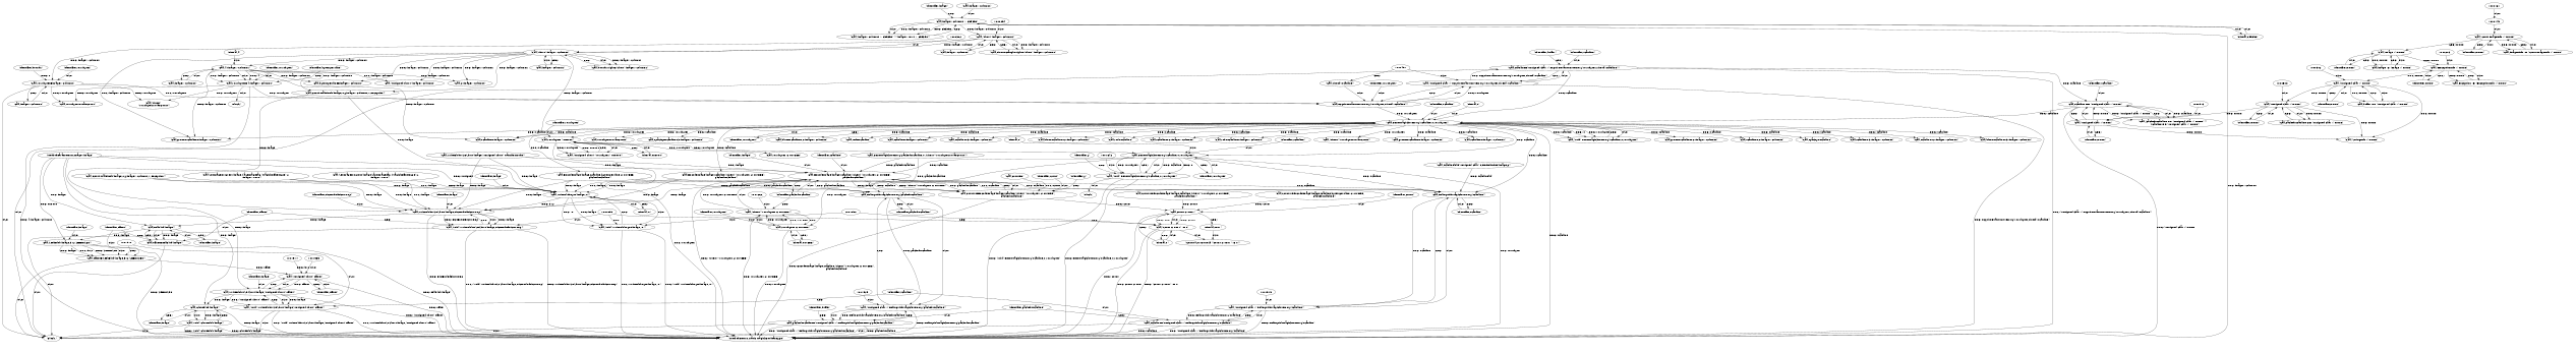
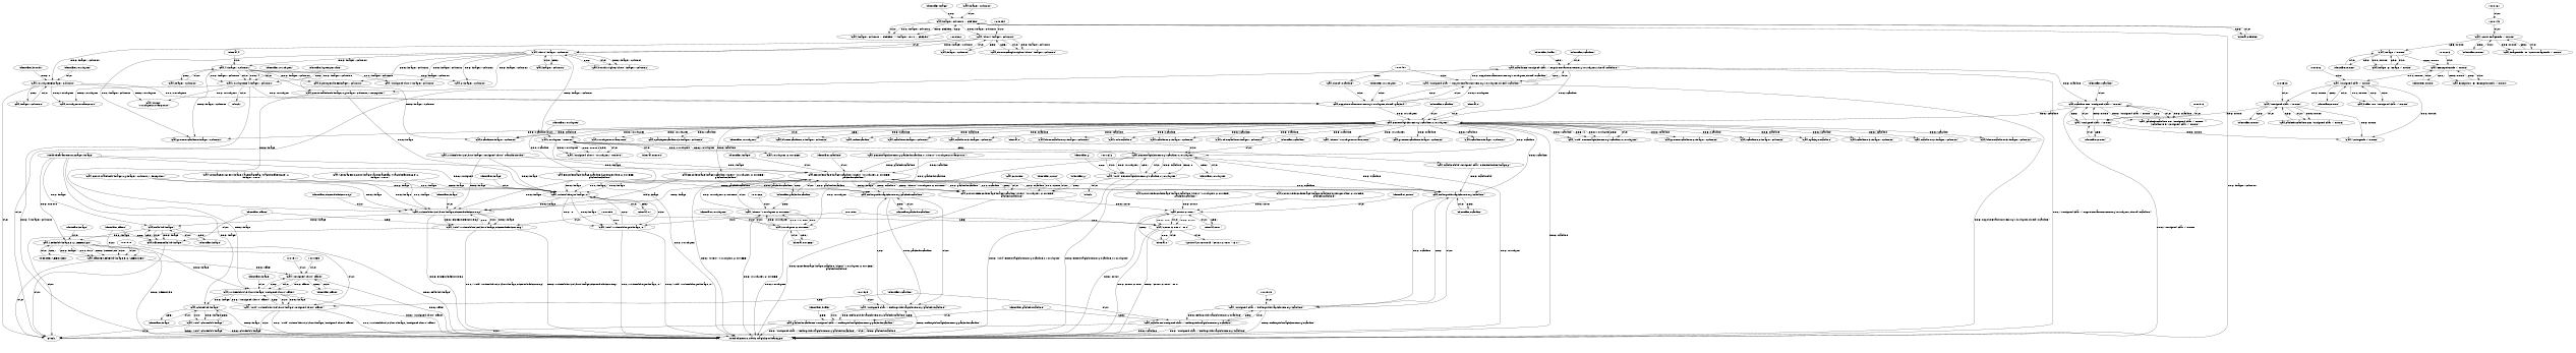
  digraph {
    n1 [label="(Call,ResetMagickMemory(scanline,0,row_bytes))"]
    n2 [label="(Call,(void) ResetMagickMemory(scanline,0,row_bytes))"]
    n3 [label="(Call,EncodeImage(image,scanline,(size_t) (row_bytes & 0x7FFF),\n            packed_scanline))"]
    n4 [label="(Call,RelinquishMagickMemory(scanline))"]
    n5 [label="(Call,row_bytes & 0x7FFF)"]
    n6 [label="(MethodReturn,static MagickBooleanType)"]
    n7 [label="(Identifier,row_bytes)"]
    n8 [label="(Block,)"]
    n9 [label="(Call,count+=EncodeImage(image,scanline,(size_t) (row_bytes & 0x7FFF),\n            packed_scanline))"]
    n10 [label="(Call,WriteBlobByte(image,'\0'))"]
    n11 [label="(Call,WriteBlobMSBShort(image,PictEndOfPictureOp))"]
    n12 [label="(Call,RelinquishMagickMemory(packed_scanline))"]
    n13 [label="(Identifier,packed_scanline)"]
    n14 [label="(Call,(unsigned char *) RelinquishMagickMemory(scanline))"]
    n15 [label="(Identifier,scanline)"]
    n16 [label="(Call,(size_t) (row_bytes & 0x7FFF))"]
    n17 [label="(Literal,0x7FFF)"]
    n18 [label="(Call,ResetMagickMemory(scanline,0,row_bytes))"]
    n19 [label="(Call,row_bytes | 0x8000)"]
    n20 [label="(Call,EncodeImage(image,scanline,(size_t) (row_bytes & 0x7FFF),\n        packed_scanline))"]
    n21 [label="(Call,red=scanline)"]
    n22 [label="(Call,scanline+image->columns)"]
    n23 [label="(Call,scanline+3*image->columns)"]
    n24 [label="(Call,blue=scanline+2*image->columns)"]
    n25 [label="(Call,red=scanline)"]
    n26 [label="(Call,scanline+2*image->columns)"]
    n27 [label="(Call,red=scanline+image->columns)"]
    n28 [label="(Call,(size_t) (row_bytes+MaxCount))"]
    n29 [label="(Call,scanline+image->columns)"]
    n30 [label="(Call,green=scanline+image->columns)"]
    n31 [label="(Call,scanline+image->columns)"]
    n32 [label="(Call,(void) ResetMagickMemory(scanline,0,row_bytes))"]
    n33 [label="(Call,green=scanline+2*image->columns)"]
    n34 [label="(Call,EncodeImage(image,scanline,bytes_per_line & 0x7FFF,\n            packed_scanline))"]
    n35 [label="(Call,scanline+2*image->columns)"]
    n36 [label="(Call,opacity=scanline)"]
    n37 [label="(Call,scanline+3*image->columns)"]
    n38 [label="(Call,scanline+2*image->columns)"]
    n39 [label="(Call,green=scanline+image->columns)"]
    n40 [label="(Call,blue=scanline+3*image->columns)"]
    n41 [label="(Call,row_bytes+MaxCount)"]
    n42 [label="(Call,opacity=scanline+3*image->columns)"]
    n43 [label="(Identifier,row_bytes)"]
    n44 [label="(Call,blue=scanline+2*image->columns)"]
    n45 [label="(Call,(unsigned short) (row_bytes | 0x8000))"]
    n46 [label="(Literal,0x8000)"]
    n47 [label="(Call,row_bytes & 0x7FFF)"]
    n48 [label="(Call,scanline=(unsigned char *) AcquireQuantumMemory(row_bytes,sizeof(*scanline)))"]
    n49 [label="(Call,(unsigned char *) AcquireQuantumMemory(row_bytes,sizeof(*scanline)))"]
    n50 [label="(Call,scanline == (unsigned char *) NULL)"]
    n51 [label="(Block,)"]
-   n52 [label="(Call,AcquireQuantumMemory(row_bytes,sizeof(*scanline)))"]
+   n52 [label="(Call,AcquireQuantumMemory(row_bytes,sizeof(*packed)))"]
    n53 [label="(Call,(unsigned char *) NULL)"]
    n54 [label="(Call,(packed_scanline == (unsigned char *) NULL) ||\n      (scanline == (unsigned char *) NULL))"]
    n55 [label="(Call,sizeof(*scanline))"]
    n56 [label="(Call,row_bytes=image->columns)"]
    n57 [label="(Call,(size_t)\n   (row_bytes+MaxCount))"]
    n58 [label="(Call,image->columns)"]
    n59 [label="(Call,row_bytes+MaxCount)"]
    n60 [label="(Call,(short) image->columns)"]
    n61 [label="(Call,(short) image->columns)"]
    n62 [label="(Call,image->columns)"]
    n63 [label="(Call,size_rectangle.right=(short) image->columns)"]
    n64 [label="(Call,4*image->columns)"]
    n65 [label="(Call,(unsigned short) image->columns)"]
    n66 [label="(Call,GetVirtualPixels(image,0,y,image->columns,1,exception))"]
    n67 [label="(Call,2*image->columns)"]
    n68 [label="(Call,bytes_per_line=image->columns)"]
    n69 [label="(Call,bounds.right=(short) image->columns)"]
    n70 [label="(Call,image->columns)"]
    n71 [label="(Call,image->columns > 65535L)"]
    n72 [label="(Literal,65535L)"]
    n73 [label="(Call,(image->columns > 65535L) || (image->rows > 65535L))"]
    n74 [label="(Call,row_bytes=4*image->columns)"]
    n75 [label="(Block,)"]
    n76 [label="(Call,image->columns)"]
    n77 [label="(Identifier,NULL)"]
    n78 [label="(Call,(StringInfo *) NULL)"]
    n79 [label="(Call,(unsigned char *) NULL)"]
    n80 [label="(Call,packed_scanline == (unsigned char *) NULL)"]
    n81 [label="(Identifier,NULL)"]
    n82 [label="(Call,(unsigned char *) NULL)"]
    n83 [label="(Call,buffer == (unsigned char *) NULL)"]
    n84 [label="(Identifier,NULL)"]
    n85 [label="(Call,(ExceptionInfo *) NULL)"]
    n86 [label="(Identifier,NULL)"]
    n87 [label="(Call,exception != (ExceptionInfo *) NULL)"]
    n88 [label="(Call,(Image *) NULL)"]
    n89 [label="(Call,image != (Image *) NULL)"]
    n90 [label="(Identifier,NULL)"]
    n91 [label="(Call,(const ImageInfo *) NULL)"]
    n92 [label="(Identifier,NULL)"]
    n93 [label="(Call,image_info != (const ImageInfo *) NULL)"]
    n94 [label="(Call,count & 0x01)"]
    n95 [label="(Call,(void) WriteBlobByte(image,'\0'))"]
    n96 [label="(Literal,'\0')"]
    n97 [label="(Call,(void) WriteBlobMSBShort(image,PictEndOfPictureOp))"]
    n98 [label="(Call,TellBlob(image))"]
    n99 [label="(Call,(unsigned char *) RelinquishMagickMemory(packed_scanline))"]
    n100 [label="(Identifier,packed_scanline)"]
    n101 [label="(Call,(count & 0x01) != 0)"]
    n102 [label="(Literal,0x01)"]
    n103 [label="(Literal,0)"]
    n104 [label="(ControlStructure,if ((count & 0x01) != 0))"]
    n105 [label="(Call,offset=TellBlob(image))"]
    n106 [label="(Call,SeekBlob(image,512,SEEK_SET))"]
    n107 [label="(Identifier,image)"]
    n108 [label="(Identifier,PictEndOfPictureOp)"]
    n109 [label="(Call,offset=SeekBlob(image,512,SEEK_SET))"]
    n110 [label="(Call,WriteBlobMSBShort(image,(unsigned short) offset))"]
+   n111 [label="(Identifier,SEEK_SET)"]
    n112 [label="(Call,(unsigned short) offset)"]
    n113 [label="(Call,(void) WriteBlobMSBShort(image,(unsigned short) offset))"]
    n114 [label="(Call,CloseBlob(image))"]
    n115 [label="(Identifier,offset)"]
    n116 [label="(Call,(void) CloseBlob(image))"]
    n117 [label="(Identifier,image)"]
    n118 [label="(Call,scanline=(unsigned char *) RelinquishMagickMemory(scanline))"]
    n119 [label="(Call,packed_scanline=(unsigned char *) RelinquishMagickMemory(packed_scanline))"]
    n120 [label="(Identifier,row_bytes)"]
    n121 [label="(Identifier,image)"]
    n122 [label="(Identifier,bytes_per_line)"]
    n123 [label="(Literal,0)"]
    n124 [label="(Literal,0)"]
    n125 [label="(Identifier,scanline)"]
    n126 [label="(Identifier,buffer)"]
    n127 [label="(Identifier,image)"]
    n128 [label="(Identifier,row_bytes)"]
    n129 [label="(Identifier,scanline)"]
    n130 [label="(Identifier,image)"]
    n131 [label="(Call,count=0)"]
    n132 [label="(Identifier,image)"]
    n133 [label="(Identifier,buffer)"]
    n134 [label="(Call,count+=EncodeImage(image,scanline,(size_t) (row_bytes & 0x7FFF),\n        packed_scanline))"]
    n135 [label="(Identifier,bounds)"]
    n136 [label="(Identifier,scanline)"]
    n137 [label="(Call,SetImageProgress(image,SaveImageTag,(MagickOffsetType) y,\n                image->rows))"]
    n138 [label="(Call,WriteBlobMSBShort(image,(unsigned short) transfer_mode))"]
    n139 [label="(Call,count+=EncodeImage(image,scanline,bytes_per_line & 0x7FFF,\n            packed_scanline))"]
    n140 [label="(Identifier,count)"]
    n141 [label="(Identifier,row_bytes)"]
    n142 [label="(Identifier,offset)"]
    n143 [label="(Call,ResetMagickMemory(packed_scanline,0,(size_t) (row_bytes+MaxCount)))"]
    n144 [label="(Identifier,packed_scanline)"]
    n145 [label="(Identifier,scanline)"]
    n146 [label="(MethodParameterIn,Image *image)"]
    n147 [label="(Identifier,row_bytes)"]
    n148 [label="(Call,image->columns)"]
    n149 [label="(Identifier,y)"]
    n150 [label="(Literal,4)"]
    n151 [label="(Call,GetVirtualPixels(image,0,y,image->columns,1,exception))"]
    n152 [label="(Identifier,y)"]
    n153 [label="(Identifier,image)"]
    n154 [label="(Identifier,scanline)"]
    n155 [label="(Identifier,image)"]
    n156 [label="(Call,scanline[x]=(unsigned char) GetPixelIndex(image,p))"]
    n157 [label="(Identifier,scanline)"]
    n158 [label="(Identifier,offset)"]
    n159 [label="(Identifier,row_bytes)"]
    n160 [label="(Call,SetImageProgress(image,SaveImageTag,(MagickOffsetType) y,\n            image->rows))"]
    n161 [label="(Identifier,count)"]
    1000491
    1000254
    1000302
    1000513
    1000508
    1000502
    1000203
    1000161
    1000149
    1001642
    1001890
    1001895
    1001910
    1001914
    1001935
    1001919
    1001925
    1001666
    n1 -> n2 [label="AST: "]
    n1 -> n2 [label="DDG: scanline"]
    n1 -> n2 [label="DDG: 0"]
    n1 -> n2 [label="DDG: row_bytes"]
    n1 -> n3 [label="DDG: scanline"]
    n1 -> n4 [label="DDG: scanline"]
    n1 -> n5 [label="DDG: row_bytes"]
    n1 -> n6 [label="DDG: row_bytes"]
    n1 -> n7 [label="CFG: "]
    n2 -> n1 [label="CFG: "]
    n2 -> n6 [label="DDG: ResetMagickMemory(scanline,0,row_bytes)"]
    n2 -> n6 [label="DDG: (void) ResetMagickMemory(scanline,0,row_bytes)"]
    n2 -> n8 [label="AST: "]
    n3 -> n4 [label="DDG: scanline"]
    n3 -> n6 [label="DDG: (size_t) (row_bytes & 0x7FFF)"]
    n3 -> n9 [label="AST: "]
    n3 -> n9 [label="DDG: image"]
    n3 -> n9 [label="DDG: scanline"]
    n3 -> n9 [label="DDG: (size_t) (row_bytes & 0x7FFF)"]
    n3 -> n9 [label="DDG: packed_scanline"]
    n3 -> n10 [label="DDG: image"]
    n3 -> n11 [label="DDG: image"]
    n3 -> n12 [label="DDG: packed_scanline"]
    n3 -> n13 [label="CFG: "]
    n4 -> n14 [label="AST: "]
    n4 -> n14 [label="DDG: scanline"]
    n4 -> n15 [label="CFG: "]
    n5 -> n6 [label="DDG: row_bytes"]
    n5 -> n16 [label="AST: "]
    n5 -> n16 [label="DDG: row_bytes"]
    n5 -> n16 [label="DDG: 0x7FFF"]
    n5 -> n17 [label="CFG: "]
    n7 -> n1 [label="AST: "]
    n9 -> n3 [label="CFG: "]
    n9 -> n6 [label="DDG: EncodeImage(image,scanline,(size_t) (row_bytes & 0x7FFF),\n            packed_scanline)"]
    n9 -> n94 [label="DDG: count"]
-   n10 -> n11 [label="DDG: 512"]
+   n10 -> n11 [label="DDG: image"]
    n10 -> n95 [label="AST: "]
    n10 -> n95 [label="DDG: image"]
    n10 -> n95 [label="DDG: '\0'"]
    n10 -> n96 [label="CFG: "]
    n11 -> n6 [label="DDG: PictEndOfPictureOp"]
    n11 -> n97 [label="AST: "]
    n11 -> n97 [label="DDG: image"]
    n11 -> n97 [label="DDG: PictEndOfPictureOp"]
    n11 -> n98 [label="DDG: image"]
    n12 -> n99 [label="AST: "]
    n12 -> n99 [label="DDG: packed_scanline"]
    n12 -> n100 [label="CFG: "]
    n13 -> n3 [label="AST: "]
    n13 -> n16 [label="CFG: "]
    n14 -> n4 [label="CFG: "]
    n14 -> n6 [label="DDG: RelinquishMagickMemory(scanline)"]
    n14 -> n118 [label="AST: "]
    n14 -> n118 [label="DDG: RelinquishMagickMemory(scanline)"]
    n15 -> n4 [label="AST: "]
    n16 -> n3 [label="AST: "]
    n16 -> n3 [label="DDG: row_bytes & 0x7FFF"]
    n16 -> n5 [label="CFG: "]
    n16 -> n6 [label="DDG: row_bytes & 0x7FFF"]
    n17 -> n5 [label="AST: "]
    n18 -> n1 [label="DDG: scanline"]
    n18 -> n4 [label="DDG: scanline"]
    n18 -> n6 [label="DDG: scanline"]
    n18 -> n19 [label="DDG: row_bytes"]
    n18 -> n20 [label="DDG: scanline"]
    n18 -> n21 [label="DDG: scanline"]
    n18 -> n22 [label="DDG: scanline"]
    n18 -> n23 [label="DDG: scanline"]
    n18 -> n24 [label="DDG: scanline"]
    n18 -> n25 [label="DDG: scanline"]
    n18 -> n26 [label="DDG: scanline"]
    n18 -> n27 [label="DDG: scanline"]
    n18 -> n28 [label="DDG: row_bytes"]
    n18 -> n29 [label="DDG: scanline"]
    n18 -> n30 [label="DDG: scanline"]
    n18 -> n31 [label="DDG: scanline"]
    n18 -> n32 [label="AST: "]
    n18 -> n32 [label="DDG: scanline"]
    n18 -> n32 [label="DDG: 0"]
    n18 -> n32 [label="DDG: row_bytes"]
    n18 -> n33 [label="DDG: scanline"]
    n18 -> n34 [label="DDG: scanline"]
    n18 -> n35 [label="DDG: scanline"]
    n18 -> n36 [label="DDG: scanline"]
    n18 -> n37 [label="DDG: scanline"]
    n18 -> n38 [label="DDG: scanline"]
    n18 -> n39 [label="DDG: scanline"]
    n18 -> n40 [label="DDG: scanline"]
    n18 -> n41 [label="DDG: row_bytes"]
    n18 -> n42 [label="DDG: scanline"]
    n18 -> n43 [label="CFG: "]
    n18 -> n44 [label="DDG: scanline"]
    n19 -> n1 [label="DDG: row_bytes"]
    n19 -> n6 [label="DDG: row_bytes"]
    n19 -> n45 [label="AST: "]
    n19 -> n45 [label="DDG: row_bytes"]
    n19 -> n45 [label="DDG: 0x8000"]
-   n19 -> n46 [label="CFG: "]
+   n19 -> n156 [label="CFG: "]
    n19 -> n47 [label="DDG: row_bytes"]
    n20 -> n4 [label="DDG: scanline"]
    n20 -> n10 [label="DDG: image"]
    n20 -> n11 [label="DDG: image"]
    n20 -> n12 [label="DDG: packed_scanline"]
    n32 -> n18 [label="CFG: "]
    n34 -> n4 [label="DDG: scanline"]
    n34 -> n10 [label="DDG: image"]
    n34 -> n11 [label="DDG: image"]
    n34 -> n12 [label="DDG: packed_scanline"]
    n43 -> n18 [label="AST: "]
    n45 -> n19 [label="CFG: "]
    n46 -> n19 [label="AST: "]
    n48 -> n6 [label="DDG: (unsigned char *) AcquireQuantumMemory(row_bytes,sizeof(*scanline))"]
    n48 -> n18 [label="DDG: scanline"]
    n48 -> n49 [label="CFG: "]
    n48 -> n50 [label="DDG: scanline"]
    n48 -> n51 [label="AST: "]
    n49 -> n6 [label="DDG: AcquireQuantumMemory(row_bytes,sizeof(*scanline))"]
    n49 -> n48 [label="AST: "]
    n49 -> n48 [label="DDG: AcquireQuantumMemory(row_bytes,sizeof(*scanline))"]
    n49 -> n52 [label="CFG: "]
    n50 -> n6 [label="DDG: (unsigned char *) NULL"]
    n50 -> n18 [label="DDG: scanline"]
    n50 -> n53 [label="CFG: "]
    n50 -> n54 [label="AST: "]
    n50 -> n54 [label="DDG: scanline"]
    n50 -> n54 [label="DDG: (unsigned char *) NULL"]
    n52 -> n18 [label="DDG: row_bytes"]
    n52 -> n49 [label="AST: "]
    n52 -> n49 [label="DDG: row_bytes"]
    n53 -> n50 [label="AST: "]
    n53 -> n50 [label="DDG: NULL"]
    n53 -> n77 [label="CFG: "]
    n53 -> n78 [label="DDG: NULL"]
    n54 -> n50 [label="CFG: "]
    n55 -> n52 [label="AST: "]
    n56 -> n51 [label="AST: "]
    n56 -> n52 [label="DDG: row_bytes"]
    n56 -> n57 [label="DDG: row_bytes"]
    n56 -> n58 [label="CFG: "]
    n56 -> n59 [label="DDG: row_bytes"]
    n58 -> n56 [label="AST: "]
    n60 -> n56 [label="DDG: image->columns"]
    n60 -> n61 [label="DDG: image->columns"]
    n60 -> n62 [label="CFG: "]
    n60 -> n63 [label="AST: "]
    n60 -> n63 [label="DDG: image->columns"]
    n61 -> n29 [label="DDG: image->columns"]
    n61 -> n39 [label="DDG: image->columns"]
    n61 -> n64 [label="DDG: image->columns"]
    n61 -> n65 [label="DDG: image->columns"]
    n61 -> n66 [label="DDG: image->columns"]
    n61 -> n67 [label="DDG: image->columns"]
    n61 -> n68 [label="DDG: image->columns"]
    n61 -> n69 [label="AST: "]
    n61 -> n69 [label="DDG: image->columns"]
    n61 -> n70 [label="CFG: "]
    n62 -> n60 [label="AST: "]
    n63 -> n60 [label="CFG: "]
    n64 -> n29 [label="DDG: image->columns"]
    n64 -> n39 [label="DDG: image->columns"]
    n64 -> n65 [label="DDG: image->columns"]
    n64 -> n66 [label="DDG: image->columns"]
    n64 -> n67 [label="DDG: image->columns"]
    n64 -> n68 [label="DDG: image->columns"]
    n64 -> n74 [label="AST: "]
    n64 -> n74 [label="DDG: 4"]
    n64 -> n74 [label="DDG: image->columns"]
    n64 -> n76 [label="CFG: "]
    n66 -> n10 [label="DDG: image"]
    n66 -> n11 [label="DDG: image"]
    n69 -> n61 [label="CFG: "]
    n70 -> n61 [label="AST: "]
    n71 -> n6 [label="DDG: image->columns"]
    n71 -> n60 [label="DDG: image->columns"]
-   n71 -> n72 [label="AST: "]
+   n71 -> n72 [label="CFG: "]
    n71 -> n73 [label="AST: "]
    n71 -> n73 [label="DDG: image->columns"]
    n71 -> n73 [label="DDG: 65535L"]
    n72 -> n71 [label="AST: "]
    n73 -> n71 [label="CFG: "]
    n74 -> n6 [label="DDG: 4*image->columns"]
    n74 -> n52 [label="DDG: row_bytes"]
    n74 -> n57 [label="DDG: row_bytes"]
    n74 -> n59 [label="DDG: row_bytes"]
    n74 -> n75 [label="AST: "]
    n76 -> n64 [label="AST: "]
    n77 -> n53 [label="AST: "]
    n79 -> n53 [label="DDG: NULL"]
    n79 -> n78 [label="DDG: NULL"]
    n79 -> n80 [label="AST: "]
    n79 -> n80 [label="DDG: NULL"]
    n79 -> n81 [label="CFG: "]
    n80 -> n79 [label="CFG: "]
    n81 -> n79 [label="AST: "]
    n82 -> n78 [label="DDG: NULL"]
    n82 -> n79 [label="DDG: NULL"]
    n82 -> n83 [label="AST: "]
    n82 -> n83 [label="DDG: NULL"]
    n82 -> n84 [label="CFG: "]
    n83 -> n82 [label="CFG: "]
    n84 -> n82 [label="AST: "]
    n85 -> n82 [label="DDG: NULL"]
    n85 -> n86 [label="CFG: "]
    n85 -> n87 [label="AST: "]
    n85 -> n87 [label="DDG: NULL"]
    n86 -> n85 [label="AST: "]
    n87 -> n85 [label="CFG: "]
    n88 -> n85 [label="DDG: NULL"]
    n88 -> n89 [label="AST: "]
    n88 -> n89 [label="DDG: NULL"]
    n88 -> n90 [label="CFG: "]
    n89 -> n88 [label="CFG: "]
    n90 -> n88 [label="AST: "]
    n91 -> n88 [label="CFG: NULL"]
    n91 -> n92 [label="CFG: "]
    n91 -> n93 [label="AST: "]
    n91 -> n93 [label="DDG: NULL"]
    n92 -> n91 [label="AST: "]
    n93 -> n91 [label="CFG: "]
    n94 -> n6 [label="DDG: count"]
    n94 -> n101 [label="AST: "]
    n94 -> n101 [label="DDG: count"]
    n94 -> n101 [label="DDG: 0x01"]
    n94 -> n102 [label="CFG: "]
    n95 -> n6 [label="DDG: (void) WriteBlobByte(image,'\0')"]
    n95 -> n6 [label="DDG: WriteBlobByte(image,'\0')"]
    n95 -> n10 [label="CFG: "]
    n96 -> n10 [label="AST: "]
    n97 -> n6 [label="DDG: (void) WriteBlobMSBShort(image,PictEndOfPictureOp)"]
    n97 -> n6 [label="DDG: WriteBlobMSBShort(image,PictEndOfPictureOp)"]
    n97 -> n11 [label="CFG: "]
    n97 -> n51 [label="AST: "]
    n98 -> n105 [label="AST: "]
    n98 -> n105 [label="DDG: image"]
    n98 -> n106 [label="DDG: image"]
    n98 -> n107 [label="CFG: "]
    n99 -> n6 [label="DDG: RelinquishMagickMemory(packed_scanline)"]
    n99 -> n12 [label="CFG: "]
    n99 -> n119 [label="AST: "]
    n99 -> n119 [label="DDG: RelinquishMagickMemory(packed_scanline)"]
    n100 -> n12 [label="AST: "]
    n101 -> n6 [label="DDG: (count & 0x01) != 0"]
    n101 -> n6 [label="DDG: count & 0x01"]
    n101 -> n103 [label="CFG: "]
    n101 -> n104 [label="AST: "]
-   n102 -> n104 [label="AST: "]
+   n102 -> n94 [label="AST: "]
    n103 -> n94 [label="CFG: "]
    n103 -> n101 [label="AST: "]
    n105 -> n6 [label="DDG: TellBlob(image)"]
    n105 -> n51 [label="AST: "]
    n105 -> n98 [label="CFG: "]
    n106 -> n6 [label="DDG: SEEK_SET"]
    n106 -> n109 [label="AST: "]
    n106 -> n109 [label="DDG: image"]
    n106 -> n109 [label="DDG: 512"]
    n106 -> n109 [label="DDG: SEEK_SET"]
+   n106 -> n110 [label="DDG: image"]
+   n106 -> n111 [label="CFG: "]
    n107 -> n98 [label="AST: "]
    n108 -> n11 [label="AST: "]
    n109 -> n51 [label="AST: "]
    n109 -> n112 [label="DDG: offset"]
    n110 -> n6 [label="DDG: (unsigned short) offset"]
    n110 -> n112 [label="CFG: "]
    n110 -> n113 [label="AST: "]
    n110 -> n113 [label="DDG: image"]
    n110 -> n113 [label="DDG: (unsigned short) offset"]
    n110 -> n114 [label="DDG: image"]
+   n111 -> n106 [label="AST: "]
    n112 -> n6 [label="DDG: offset"]
    n112 -> n110 [label="AST: "]
    n112 -> n110 [label="DDG: offset"]
    n112 -> n115 [label="CFG: "]
    n113 -> n6 [label="DDG: WriteBlobMSBShort(image,(unsigned short) offset)"]
    n113 -> n6 [label="DDG: (void) WriteBlobMSBShort(image,(unsigned short) offset)"]
    n113 -> n51 [label="AST: "]
    n113 -> n110 [label="CFG: "]
    n114 -> n6 [label="DDG: image"]
    n114 -> n116 [label="AST: "]
    n114 -> n116 [label="DDG: image"]
    n114 -> n117 [label="CFG: "]
    n115 -> n112 [label="AST: "]
    n116 -> n6 [label="DDG: (void) CloseBlob(image)"]
    n116 -> n6 [label="DDG: CloseBlob(image)"]
    n116 -> n51 [label="AST: "]
    n116 -> n114 [label="CFG: "]
    n117 -> n114 [label="AST: "]
    n118 -> n6 [label="DDG: (unsigned char *) RelinquishMagickMemory(scanline)"]
    n118 -> n6 [label="DDG: scanline"]
    n118 -> n14 [label="CFG: "]
    n118 -> n51 [label="AST: "]
    n119 -> n6 [label="DDG: packed_scanline"]
    n119 -> n6 [label="DDG: (unsigned char *) RelinquishMagickMemory(packed_scanline)"]
    n119 -> n51 [label="AST: "]
    n119 -> n99 [label="CFG: "]
    n120 -> n74 [label="AST: "]
    n121 -> n10 [label="AST: "]
    n122 -> n74 [label="CFG: "]
    n123 -> n18 [label="AST: "]
    n124 -> n1 [label="AST: "]
    n125 -> n113 [label="CFG: "]
    n125 -> n118 [label="AST: "]
    n126 -> n119 [label="CFG: "]
    n127 -> n106 [label="AST: "]
    n128 -> n52 [label="AST: "]
    n129 -> n48 [label="AST: "]
    n130 -> n3 [label="AST: "]
    n131 -> n9 [label="DDG: count"]
    n132 -> n71 [label="CFG: "]
    n133 -> n48 [label="CFG: "]
    n134 -> n94 [label="DDG: count"]
    n135 -> n56 [label="DDG: 0"]
    n136 -> n3 [label="AST: "]
    n137 -> n10 [label="DDG: image"]
    n137 -> n11 [label="DDG: image"]
    n138 -> n3 [label="DDG: image"]
    n138 -> n10 [label="DDG: image"]
    n138 -> n11 [label="DDG: image"]
    n139 -> n94 [label="DDG: count"]
    n140 -> n94 [label="AST: "]
    n141 -> n56 [label="AST: "]
    n142 -> n97 [label="CFG: "]
    n142 -> n105 [label="AST: "]
    n143 -> n3 [label="DDG: packed_scanline"]
    n143 -> n12 [label="DDG: packed_scanline"]
    n144 -> n118 [label="CFG: "]
    n144 -> n119 [label="AST: "]
    n145 -> n1 [label="AST: "]
    n146 -> n3 [label="DDG: image"]
    n146 -> n10 [label="DDG: unsigned"]
    n146 -> n98 [label="DDG: image"]
    n146 -> n106 [label="DDG: 0x8000"]
    n146 -> n110 [label="DDG: image"]
    n146 -> n114 [label="DDG: image"]
    n147 -> n19 [label="AST: "]
    n148 -> n71 [label="AST: "]
    n149 -> n2 [label="CFG: "]
    n150 -> n64 [label="AST: "]
    n151 -> n10 [label="DDG: image"]
    n151 -> n11 [label="DDG: image"]
    n152 -> n9 [label="CFG: "]
    n153 -> n11 [label="AST: "]
    n154 -> n50 [label="AST: "]
    n155 -> n110 [label="AST: "]
    n156 -> n4 [label="DDG: scanline[x]"]
    n157 -> n18 [label="AST: "]
    n158 -> n105 [label="CFG: "]
    n158 -> n109 [label="AST: "]
    n159 -> n5 [label="AST: "]
    n160 -> n10 [label="DDG: image"]
    n160 -> n11 [label="DDG: image"]
    n161 -> n9 [label="AST: "]
    1000491 -> n49 [label="AST: "]
    1000491 -> n55 [label="CFG: "]
    1000254 -> n60 [label="AST: "]
    1000302 -> n61 [label="AST: "]
    1000513 -> n53 [label="AST: "]
    1000508 -> n79 [label="AST: "]
    1000502 -> n82 [label="AST: "]
    1000203 -> n85 [label="AST: "]
    1000161 -> 1000149 [label="AST: "]
    1000149 -> n91 [label="AST: "]
    1001642 -> n2 [label="AST: "]
    1001890 -> n95 [label="AST: "]
    1001890 -> n101 [label="CFG: "]
    1001895 -> n95 [label="CFG: "]
    1001895 -> n97 [label="AST: "]
    1001895 -> n101 [label="CFG: "]
-   1001910 -> n109 [label="CFG: "]
+   1001910 -> n109 [label="AST: "]
    1001910 -> n113 [label="AST: "]
-   1001914 -> n112 [label="DDG: 512"]
+   1001914 -> n112 [label="AST: "]
    1001935 -> n112 [label="AST: "]
    1001919 -> n14 [label="AST: "]
    1001925 -> n99 [label="AST: "]
    1001666 -> n16 [label="AST: "]
  }
